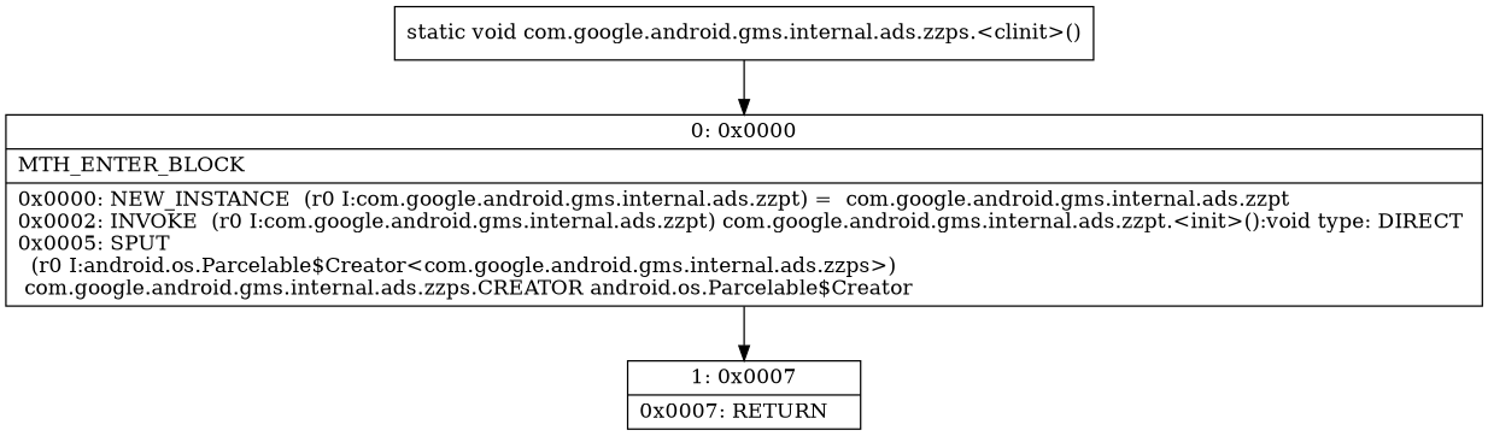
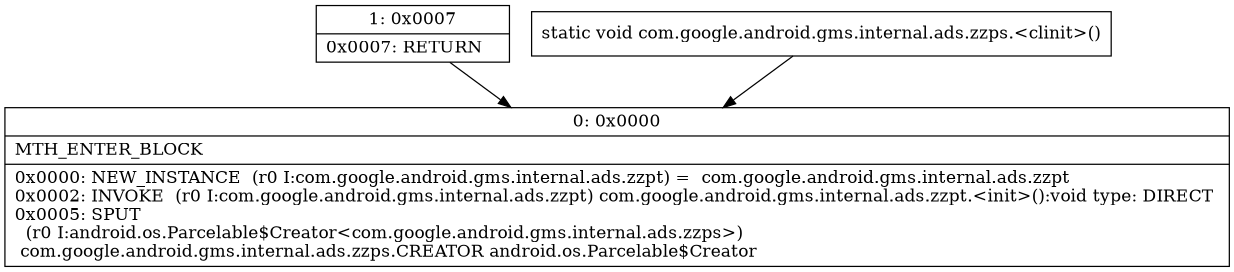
  digraph {
    node [shape=record]
    n1 [label="{0\:\ 0x0000|MTH_ENTER_BLOCK\l|0x0000: NEW_INSTANCE  (r0 I:com.google.android.gms.internal.ads.zzpt) =  com.google.android.gms.internal.ads.zzpt \l0x0002: INVOKE  (r0 I:com.google.android.gms.internal.ads.zzpt) com.google.android.gms.internal.ads.zzpt.\<init\>():void type: DIRECT \l0x0005: SPUT  \l  (r0 I:android.os.Parcelable$Creator\<com.google.android.gms.internal.ads.zzps\>)\l com.google.android.gms.internal.ads.zzps.CREATOR android.os.Parcelable$Creator \l}"]
    n2 [label="{1\:\ 0x0007|0x0007: RETURN   \l}"]
    n3 [label="{static void com.google.android.gms.internal.ads.zzps.\<clinit\>() }"]
-   n1 -> n2
+   n2 -> n1
    n3 -> n1
  }
